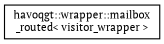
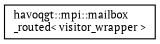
  digraph {
    rankdir=LR
    fontname="PT Serif"
-   n1 [color=black fillcolor=white fontname="PT Serif" fontsize=10 height=0.2 label="havoqgt::wrapper::mailbox\l_routed\< visitor_wrapper \>" shape=record style=filled width=0.4]
+   n1 [color=black fillcolor=white fontname="PT Serif" fontsize=10 height=0.2 label="havoqgt::mpi::mailbox\l_routed\< visitor_wrapper \>" shape=record style=filled width=0.4]
  }
